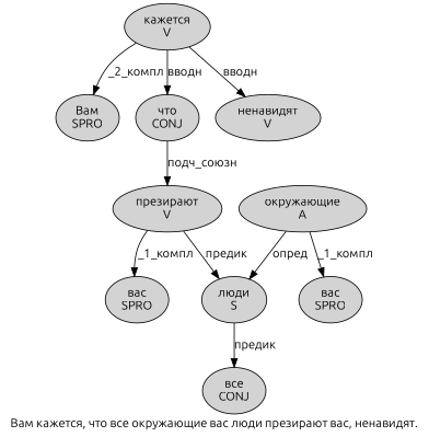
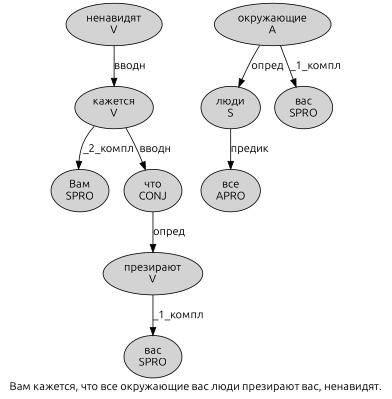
  digraph {
    fontname=Ubuntu
    label="Вам кажется, что все окружающие вас люди презирают вас, ненавидят."
    node [fillcolor=lightgray fontname=Ubuntu penwidth=1 shape=ellipse style=filled]
    edge [fontname=Ubuntu]
    n1 [label="Вам\nSPRO"]
    n2 [label="кажется\nV"]
    n3 [label="что\nCONJ"]
    n4 [label="ненавидят\nV"]
    n5 [label="презирают\nV"]
    n6 [label="люди\nS"]
    n7 [label="вас\nSPRO"]
-   n8 [label="все\nCONJ"]
+   n8 [label="все\nAPRO"]
    n9 [label="окружающие\nA"]
    n10 [label="вас\nSPRO"]
    n2 -> n1 [label="_2_компл"]
    n2 -> n3 [label="вводн"]
-   n2 -> n4 [label="вводн"]
-   n3 -> n5 [label="подч_союзн"]
-   n5 -> n6 [label="предик"]
+   n4 -> n2 [label="вводн"]
+   n3 -> n5 [label="опред"]
    n5 -> n7 [label="_1_компл"]
    n6 -> n8 [label="предик"]
    n9 -> n6 [label="опред"]
    n9 -> n10 [label="_1_компл"]
  }
